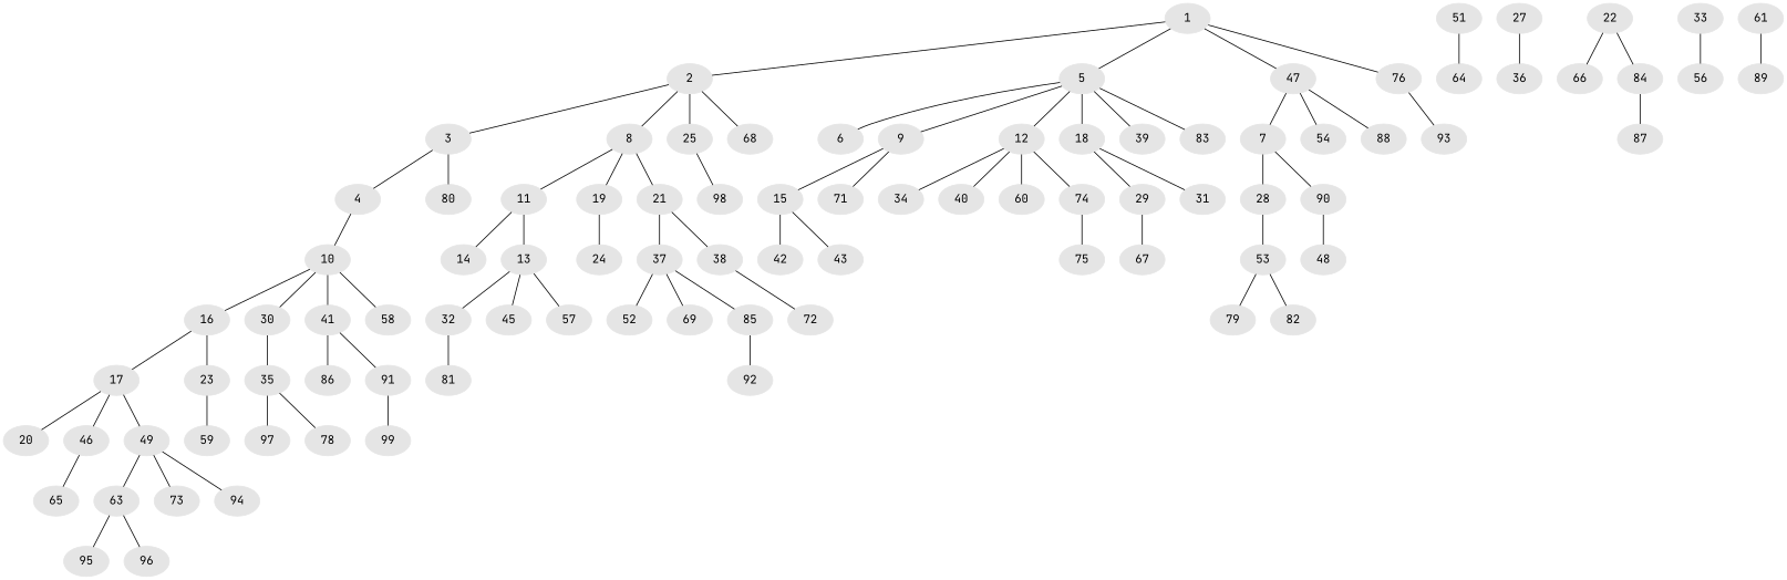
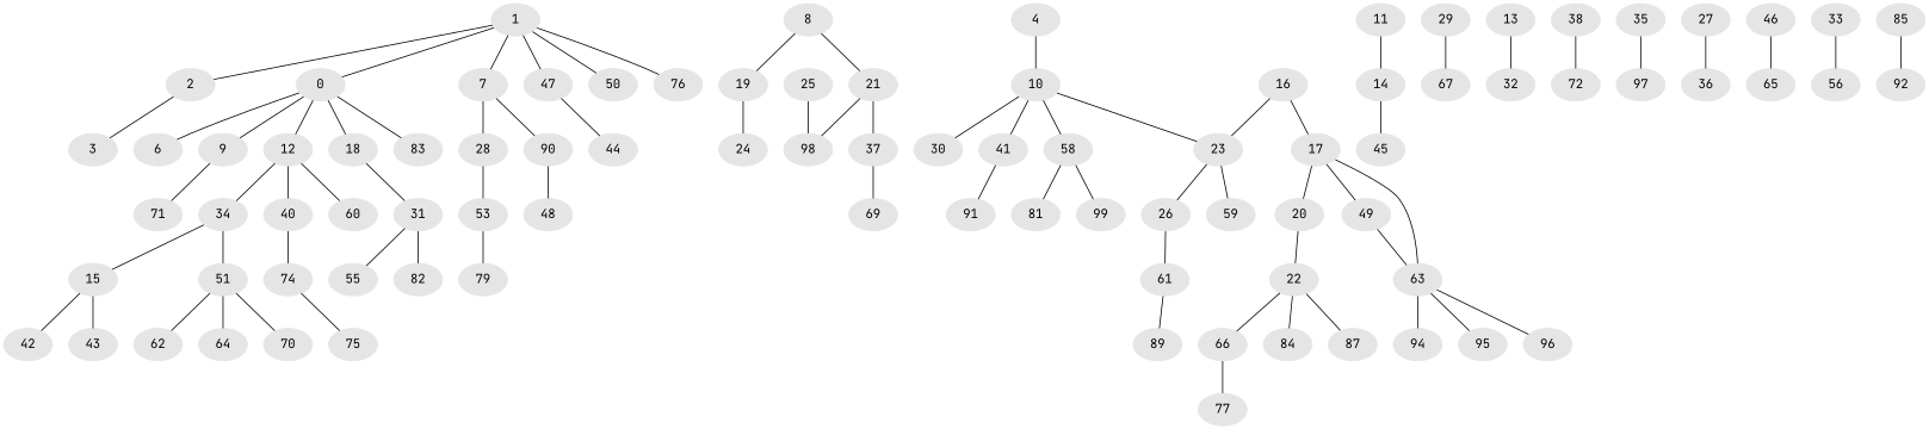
  graph {
    fontname="JetBrains Mono"
    node [color=gray90 fontname="JetBrains Mono" style=filled]
    edge [fontname="JetBrains Mono"]
    1
    2
-   5
+   5 [label=0]
    7
    47
+   50
    76
    3
    8
    25
-   68
    6
    9
    12
    18
-   39
    83
    28
    90
-   54
-   88
-   93
+   54 [label=44]
    4
-   80
    11
    19
    21
    98
    10
    16
    30
    41
    58
    15
    71
    34
    40
    60
    29
    31
    53
    48
    14
    13
    24
    37
    38
    42
    43
    17
    23
    35
-   86
    91
    32
    45
-   57
    51
    74
    27
    36
    81
    20
    46
    49
+   26
    59
    22
    33
    56
    65
    63
-   73
    67
+   55
    66
    84
-   52
    69
    85
    72
+   77
    87
    61
    89
    79
    82
    97
-   78
+   62
    64
+   70
    92
    75
    99
    94
    95
    96
    1 -- 2
    1 -- 5
-   47 -- 7
+   1 -- 7
    1 -- 47
+   1 -- 50
    1 -- 76
    2 -- 3
-   2 -- 8
-   2 -- 25
-   2 -- 68
    5 -- 6
    5 -- 9
    5 -- 12
    5 -- 18
-   5 -- 39
    5 -- 83
    7 -- 28
    7 -- 90
    47 -- 54
-   47 -- 88
-   76 -- 93
-   3 -- 4
-   3 -- 80
-   8 -- 11
    8 -- 19
    8 -- 21
    25 -- 98
-   9 -- 15
+   34 -- 15
    9 -- 71
    12 -- 34
    12 -- 40
    12 -- 60
-   18 -- 29
    18 -- 31
    28 -- 53
    90 -- 48
    4 -- 10
    11 -- 14
-   11 -- 13
    19 -- 24
    21 -- 37
-   21 -- 38
-   10 -- 16
+   21 -- 98
+   10 -- 23
    10 -- 30
    10 -- 41
    10 -- 58
    16 -- 17
    16 -- 23
-   30 -- 35
-   41 -- 86
    41 -- 91
    15 -- 42
    15 -- 43
-   12 -- 74
+   34 -- 51
+   40 -- 74
    29 -- 67
+   31 -- 55
    53 -- 79
-   53 -- 82
+   31 -- 82
    13 -- 32
-   13 -- 45
-   13 -- 57
-   37 -- 52
+   14 -- 45
    37 -- 69
-   37 -- 85
    38 -- 72
    17 -- 20
-   17 -- 46
+   17 -- 63
    17 -- 49
+   23 -- 26
    23 -- 59
    35 -- 97
-   35 -- 78
-   91 -- 99
-   32 -- 81
+   58 -- 99
+   58 -- 81
+   51 -- 62
    51 -- 64
+   51 -- 70
    74 -- 75
    27 -- 36
+   20 -- 22
    46 -- 65
    49 -- 63
-   49 -- 73
+   26 -- 61
    22 -- 66
    22 -- 84
    33 -- 56
-   49 -- 94
+   63 -- 94
    63 -- 95
    63 -- 96
-   84 -- 87
+   66 -- 77
+   22 -- 87
    85 -- 92
    61 -- 89
  }
